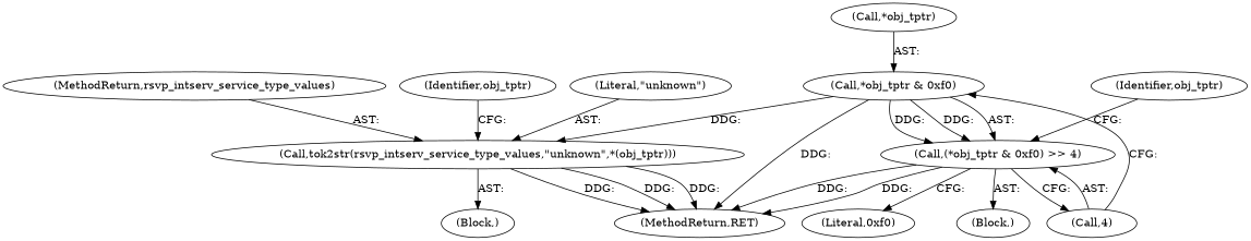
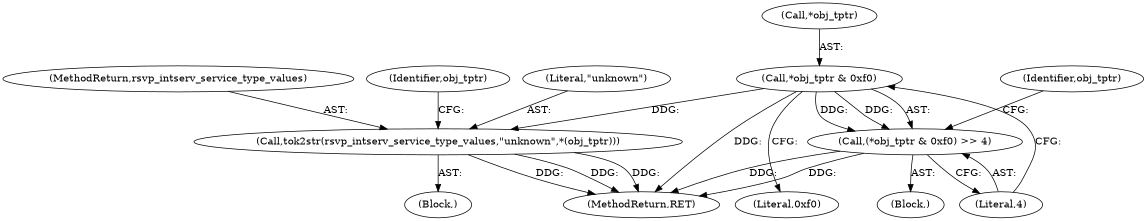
  digraph {
    n1 [label="(Call,*obj_tptr & 0xf0)"]
    n2 [label="(Call,(*obj_tptr & 0xf0) >> 4)"]
    n3 [label="(Call,tok2str(rsvp_intserv_service_type_values,\"unknown\",*(obj_tptr)))"]
    n4 [label="(MethodReturn,RET)"]
    n5 [label="(Literal,0xf0)"]
    n6 [label="(Block,)"]
-   n7 [label="(Call,4)"]
+   n7 [label="(Literal,4)"]
    n8 [label="(Block,)"]
    n9 [label="(MethodReturn,rsvp_intserv_service_type_values)"]
    n10 [label="(Identifier,obj_tptr)"]
    n11 [label="(Identifier,obj_tptr)"]
    n12 [label="(Literal,\"unknown\")"]
    n13 [label="(Call,*obj_tptr)"]
    n1 -> n2 [label="AST: "]
    n1 -> n2 [label="DDG: "]
    n1 -> n2 [label="DDG: "]
    n1 -> n3 [label="DDG: "]
    n1 -> n4 [label="DDG: "]
-   n2 -> n5 [label="CFG: "]
+   n1 -> n5 [label="CFG: "]
    n2 -> n4 [label="DDG: "]
    n2 -> n4 [label="DDG: "]
    n2 -> n6 [label="AST: "]
    n2 -> n7 [label="CFG: "]
    n3 -> n4 [label="DDG: "]
    n3 -> n4 [label="DDG: "]
    n3 -> n4 [label="DDG: "]
    n3 -> n8 [label="AST: "]
    n7 -> n1 [label="CFG: "]
    n7 -> n2 [label="AST: "]
    n9 -> n3 [label="AST: "]
    n10 -> n2 [label="CFG: "]
    n11 -> n3 [label="CFG: "]
    n12 -> n3 [label="AST: "]
    n13 -> n1 [label="AST: "]
  }
